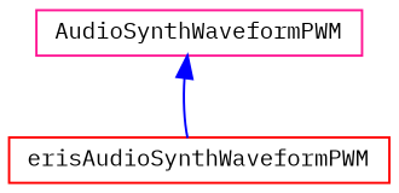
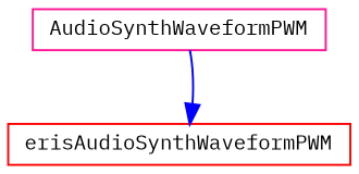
  digraph {
    rankdir=TB
    fontname="IBM Plex Mono"
    node [fillcolor=white fontname="IBM Plex Mono" fontsize=10 shape=record style=filled]
    n1 [color=deeppink height=0.2 label=AudioSynthWaveformPWM width=0.4]
    n2 [color=red height=0.2 label=erisAudioSynthWaveformPWM width=0.4]
-   n1 -> n2 [color=blue dir=back fontname="IBM Plex Mono" fontsize=10 labelfontname=Helvetica labelfontsize=10 style=solid]
+   n2 -> n1 [color=blue dir=back fontname="IBM Plex Mono" fontsize=10 labelfontname=Helvetica labelfontsize=10 style=solid]
  }
